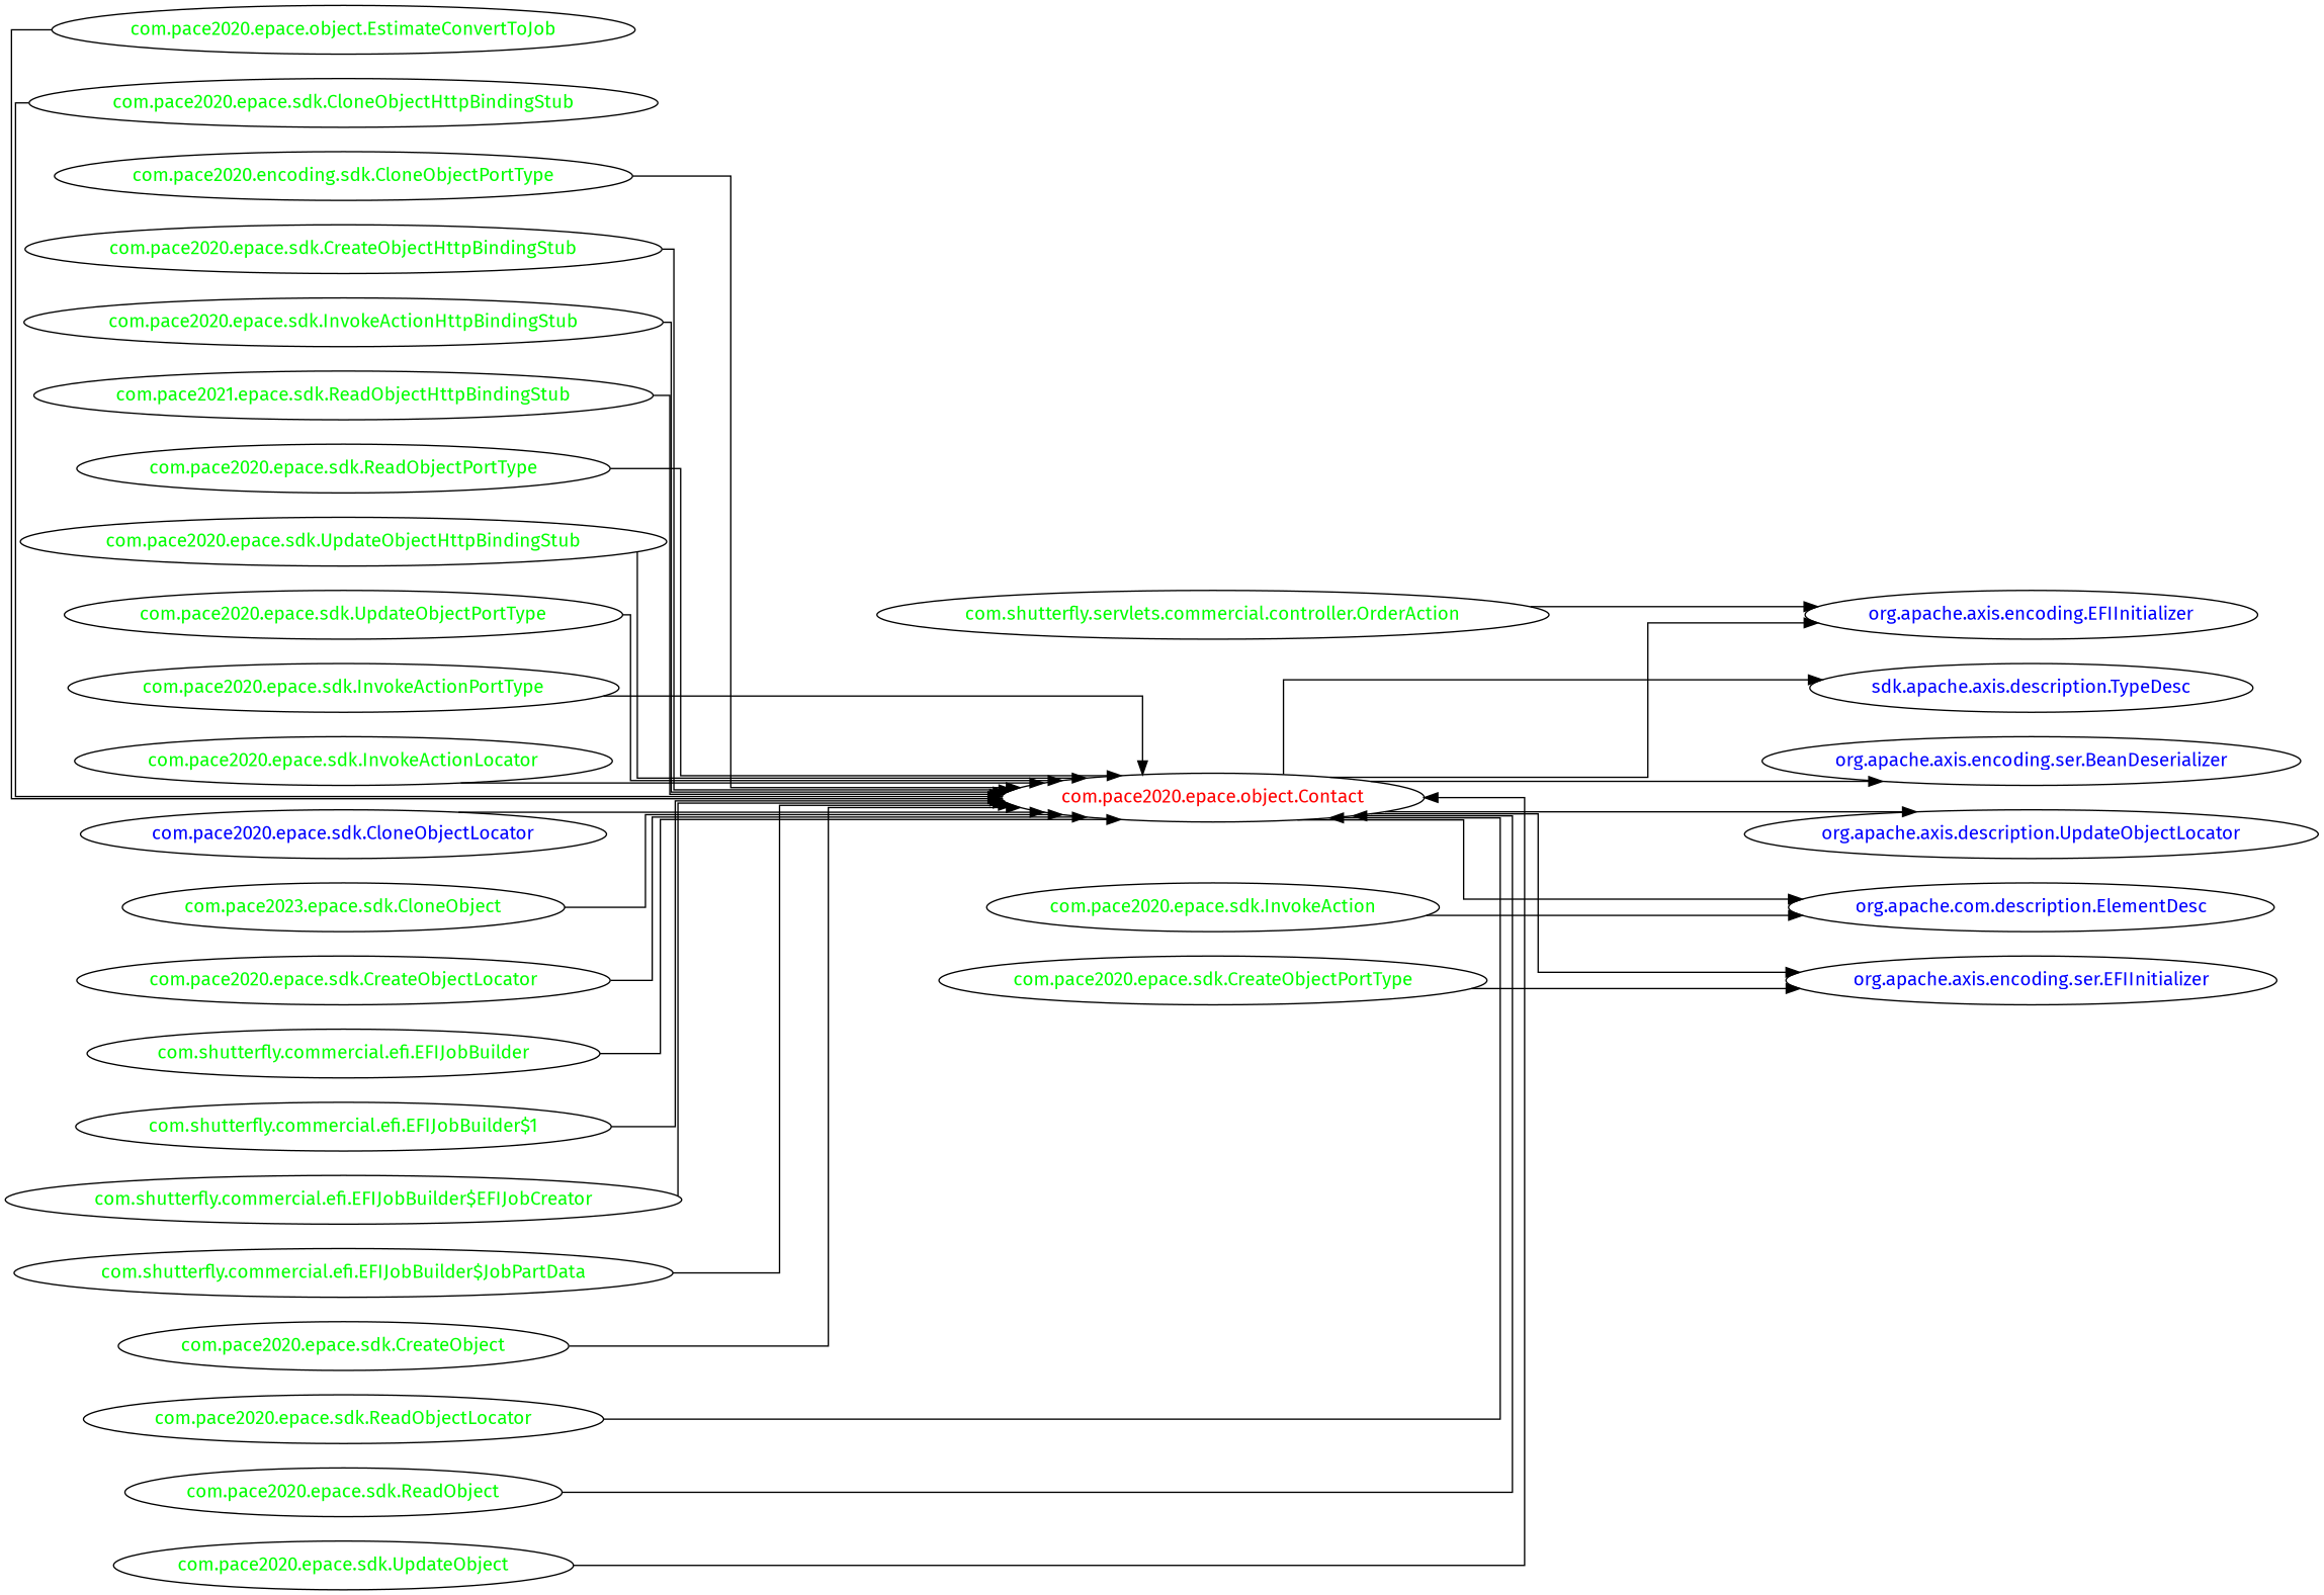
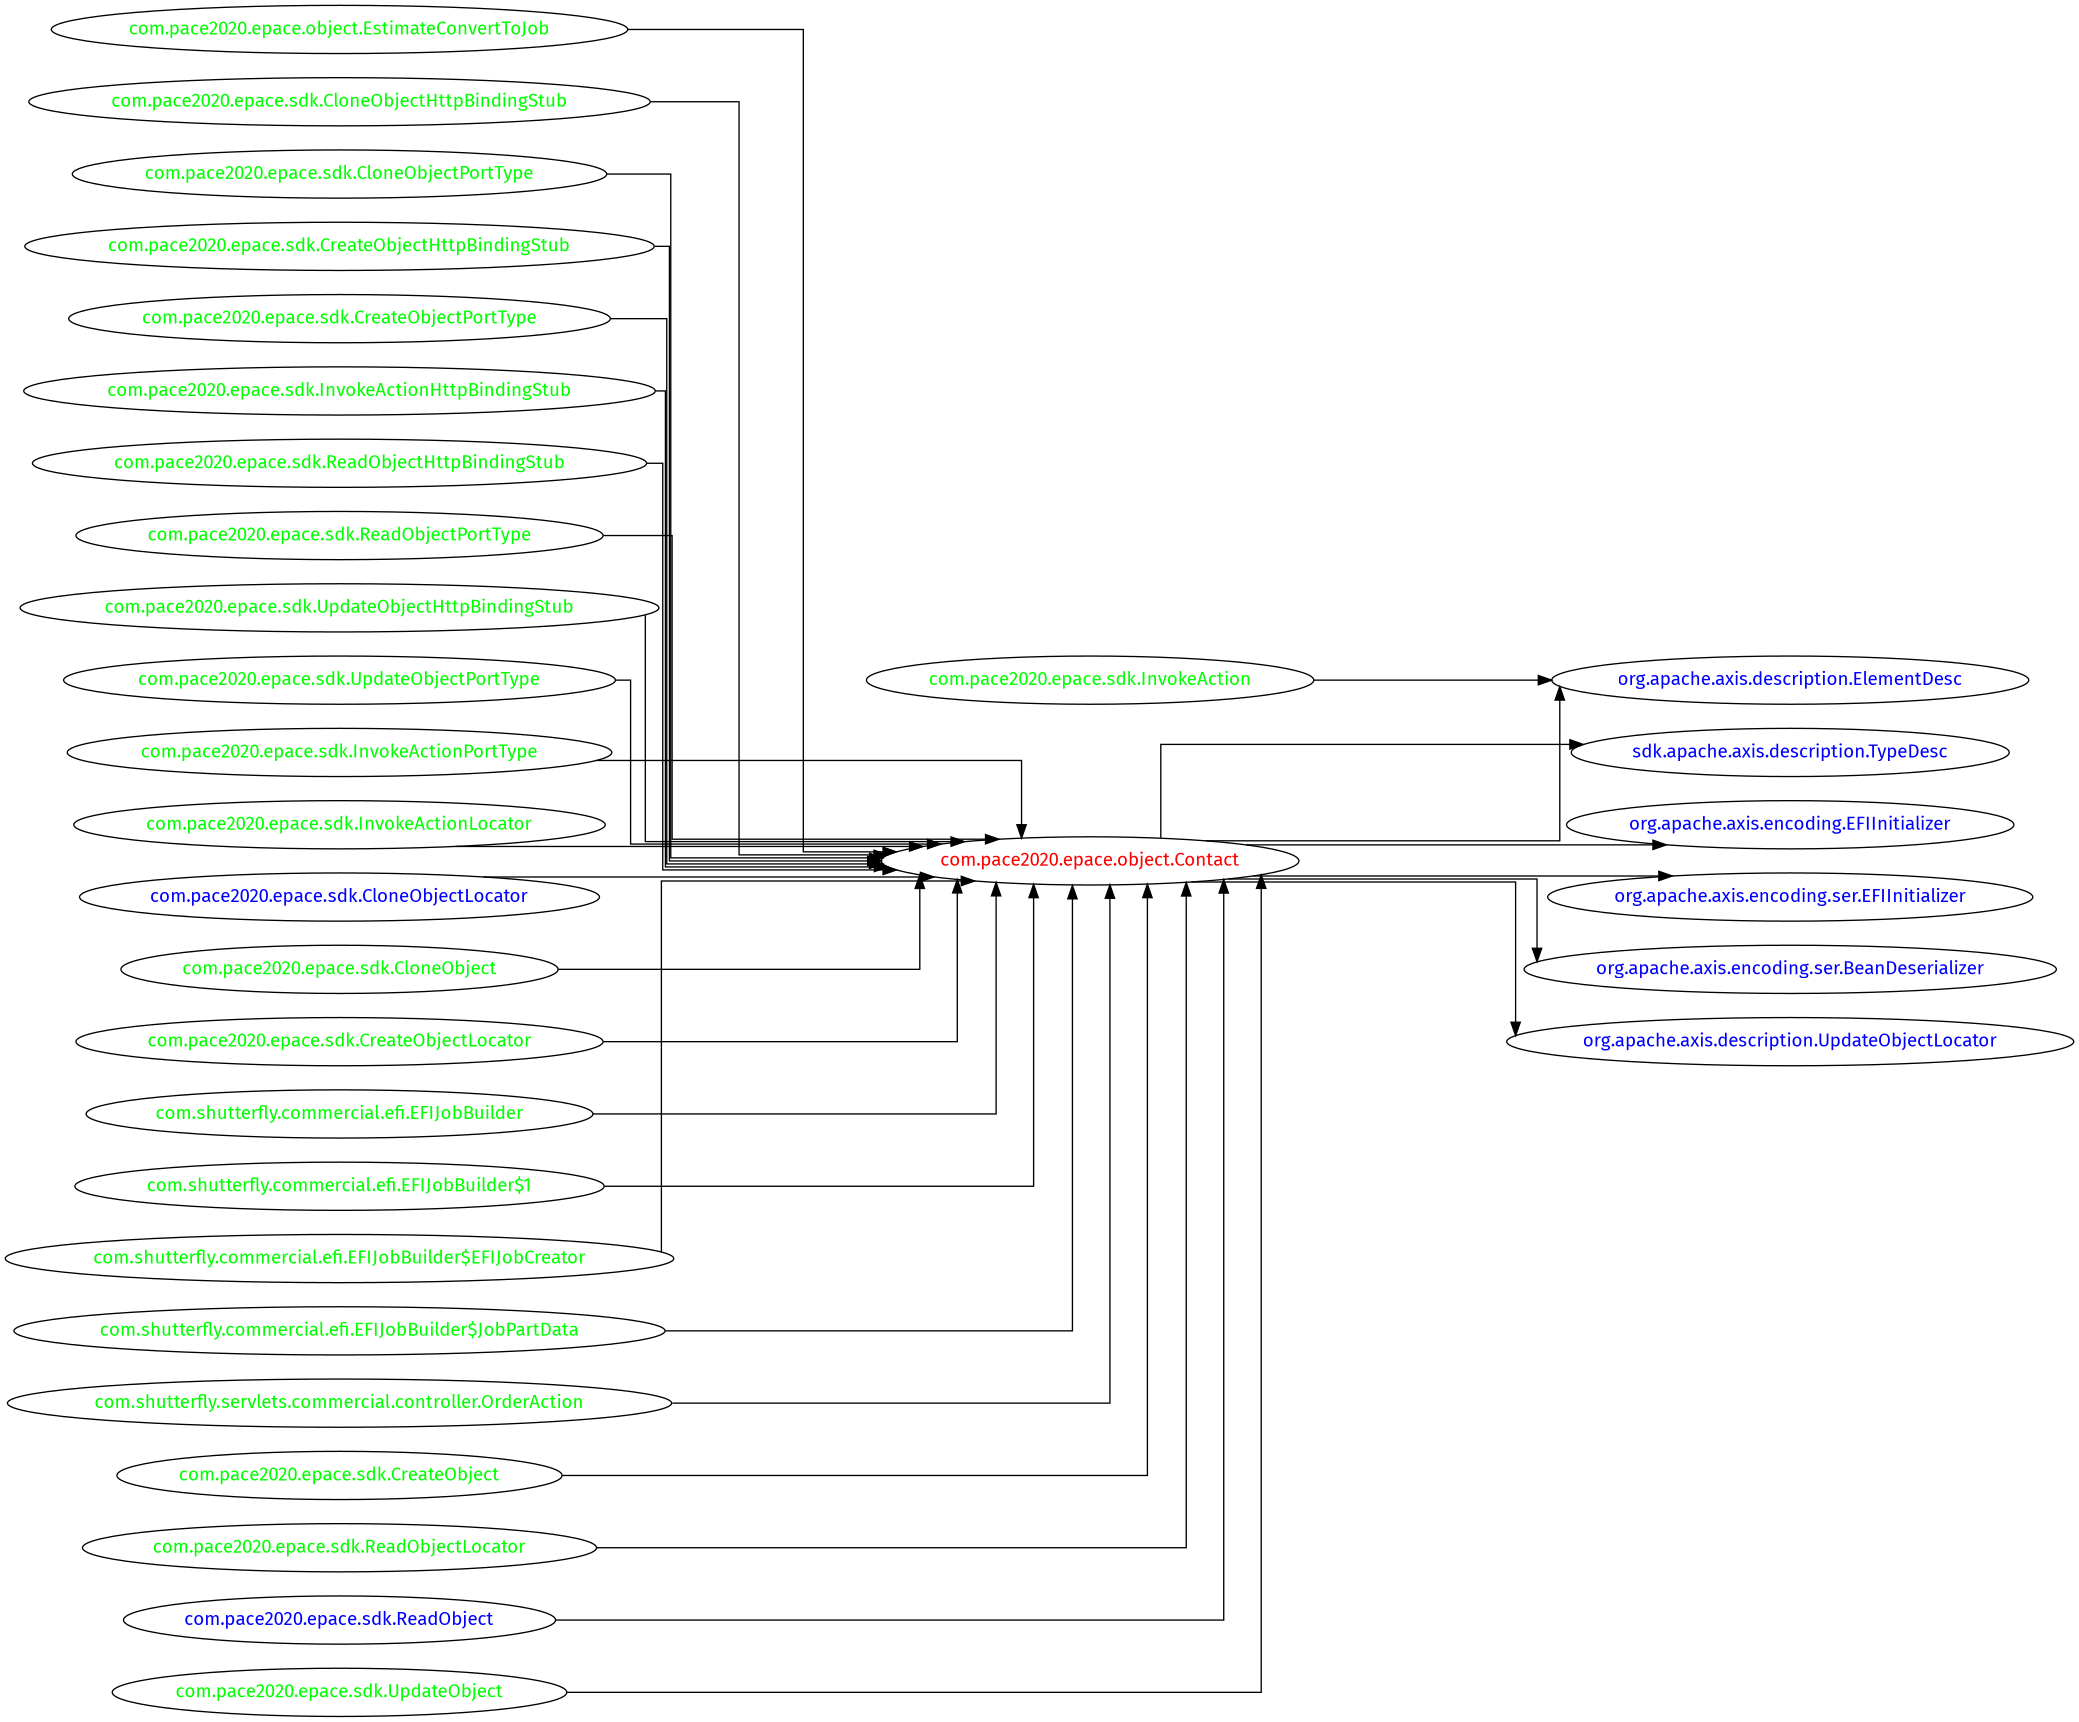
  digraph {
    concentrate=true
    fontname="Fira Sans"
    rankdir=LR
    ranksep=2.0
    splines=ortho
    node [fontcolor=green fontname="Fira Sans"]
    edge [fontname="Fira Sans"]
    "com.pace2020.epace.object.Contact" [fontcolor=red]
    n2 [fontcolor=blue label="sdk.apache.axis.description.TypeDesc"]
    n3 [fontcolor=blue label="org.apache.axis.encoding.EFIInitializer"]
-   "org.apache.axis.description.ElementDesc" [fontcolor=blue label="org.apache.com.description.ElementDesc"]
+   "org.apache.axis.description.ElementDesc" [fontcolor=blue]
    n5 [fontcolor=blue label="org.apache.axis.encoding.ser.EFIInitializer"]
    "org.apache.axis.encoding.ser.BeanDeserializer" [fontcolor=blue]
    n7 [fontcolor=blue label="org.apache.axis.description.UpdateObjectLocator"]
    "com.pace2020.epace.object.EstimateConvertToJob"
    "com.pace2020.epace.sdk.CloneObjectHttpBindingStub"
-   "com.pace2020.epace.sdk.CloneObjectPortType" [label="com.pace2020.encoding.sdk.CloneObjectPortType"]
+   "com.pace2020.epace.sdk.CloneObjectPortType"
    "com.pace2020.epace.sdk.CreateObjectHttpBindingStub"
    "com.pace2020.epace.sdk.CreateObjectPortType"
    "com.pace2020.epace.sdk.InvokeActionHttpBindingStub"
-   "com.pace2020.epace.sdk.ReadObjectHttpBindingStub" [label="com.pace2021.epace.sdk.ReadObjectHttpBindingStub"]
+   "com.pace2020.epace.sdk.ReadObjectHttpBindingStub"
    "com.pace2020.epace.sdk.ReadObjectPortType"
    "com.pace2020.epace.sdk.UpdateObjectHttpBindingStub"
    "com.pace2020.epace.sdk.UpdateObjectPortType"
    "com.pace2020.epace.sdk.InvokeActionPortType"
    "com.pace2020.epace.sdk.InvokeAction"
    "com.pace2020.epace.sdk.InvokeActionLocator"
    "com.pace2020.epace.sdk.CloneObjectLocator" [fontcolor=blue]
-   "com.pace2020.epace.sdk.CloneObject" [label="com.pace2023.epace.sdk.CloneObject"]
+   "com.pace2020.epace.sdk.CloneObject"
    "com.pace2020.epace.sdk.CreateObjectLocator"
    "com.shutterfly.commercial.efi.EFIJobBuilder"
    "com.shutterfly.commercial.efi.EFIJobBuilder$1"
    "com.shutterfly.commercial.efi.EFIJobBuilder$EFIJobCreator"
    "com.shutterfly.commercial.efi.EFIJobBuilder$JobPartData"
    "com.shutterfly.servlets.commercial.controller.OrderAction"
    "com.pace2020.epace.sdk.CreateObject"
    "com.pace2020.epace.sdk.ReadObjectLocator"
-   "com.pace2020.epace.sdk.ReadObject"
+   "com.pace2020.epace.sdk.ReadObject" [fontcolor=blue]
    "com.pace2020.epace.sdk.UpdateObject"
    "com.pace2020.epace.object.Contact" -> n2
    "com.pace2020.epace.object.Contact" -> n3
    "com.pace2020.epace.object.Contact" -> "org.apache.axis.description.ElementDesc"
    "com.pace2020.epace.object.Contact" -> n5
    "com.pace2020.epace.object.Contact" -> "org.apache.axis.encoding.ser.BeanDeserializer"
    "com.pace2020.epace.object.Contact" -> n7
    "com.pace2020.epace.object.EstimateConvertToJob" -> "com.pace2020.epace.object.Contact"
    "com.pace2020.epace.sdk.CloneObjectHttpBindingStub" -> "com.pace2020.epace.object.Contact"
    "com.pace2020.epace.sdk.CloneObjectPortType" -> "com.pace2020.epace.object.Contact"
    "com.pace2020.epace.sdk.CreateObjectHttpBindingStub" -> "com.pace2020.epace.object.Contact"
-   "com.pace2020.epace.sdk.CreateObjectPortType" -> n5
+   "com.pace2020.epace.sdk.CreateObjectPortType" -> "com.pace2020.epace.object.Contact"
    "com.pace2020.epace.sdk.InvokeActionHttpBindingStub" -> "com.pace2020.epace.object.Contact"
    "com.pace2020.epace.sdk.ReadObjectHttpBindingStub" -> "com.pace2020.epace.object.Contact"
    "com.pace2020.epace.sdk.ReadObjectPortType" -> "com.pace2020.epace.object.Contact"
    "com.pace2020.epace.sdk.UpdateObjectHttpBindingStub" -> "com.pace2020.epace.object.Contact"
    "com.pace2020.epace.sdk.UpdateObjectPortType" -> "com.pace2020.epace.object.Contact"
    "com.pace2020.epace.sdk.InvokeActionPortType" -> "com.pace2020.epace.object.Contact"
    "com.pace2020.epace.sdk.InvokeAction" -> "org.apache.axis.description.ElementDesc"
    "com.pace2020.epace.sdk.InvokeActionLocator" -> "com.pace2020.epace.object.Contact"
    "com.pace2020.epace.sdk.CloneObjectLocator" -> "com.pace2020.epace.object.Contact"
    "com.pace2020.epace.sdk.CloneObject" -> "com.pace2020.epace.object.Contact"
    "com.pace2020.epace.sdk.CreateObjectLocator" -> "com.pace2020.epace.object.Contact"
    "com.shutterfly.commercial.efi.EFIJobBuilder" -> "com.pace2020.epace.object.Contact"
    "com.shutterfly.commercial.efi.EFIJobBuilder$1" -> "com.pace2020.epace.object.Contact"
    "com.shutterfly.commercial.efi.EFIJobBuilder$EFIJobCreator" -> "com.pace2020.epace.object.Contact"
    "com.shutterfly.commercial.efi.EFIJobBuilder$JobPartData" -> "com.pace2020.epace.object.Contact"
-   "com.shutterfly.servlets.commercial.controller.OrderAction" -> n3
+   "com.shutterfly.servlets.commercial.controller.OrderAction" -> "com.pace2020.epace.object.Contact"
    "com.pace2020.epace.sdk.CreateObject" -> "com.pace2020.epace.object.Contact"
    "com.pace2020.epace.sdk.ReadObjectLocator" -> "com.pace2020.epace.object.Contact"
    "com.pace2020.epace.sdk.ReadObject" -> "com.pace2020.epace.object.Contact"
    "com.pace2020.epace.sdk.UpdateObject" -> "com.pace2020.epace.object.Contact"
  }
